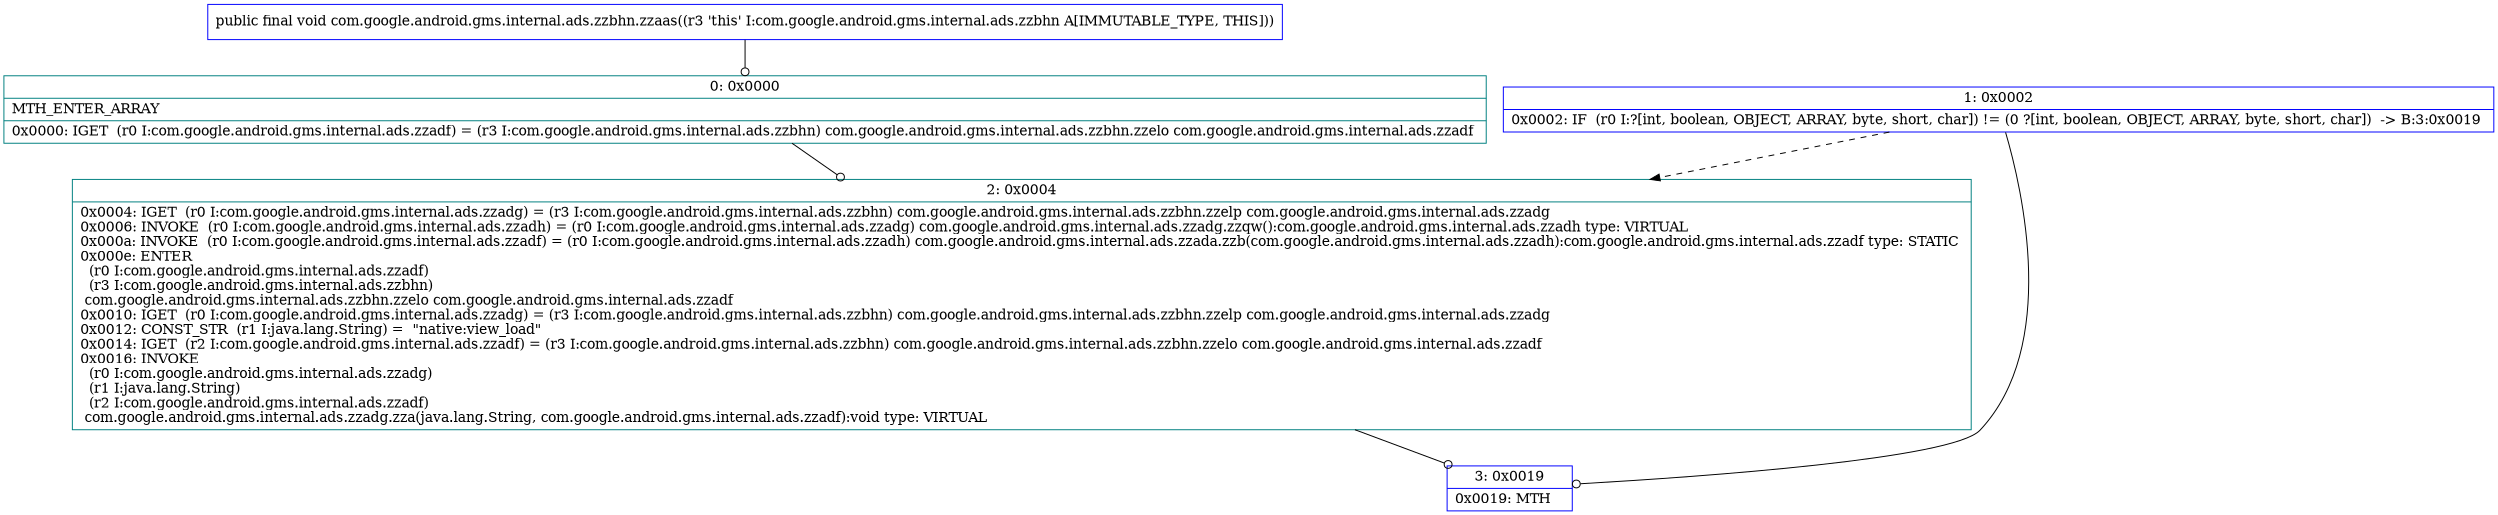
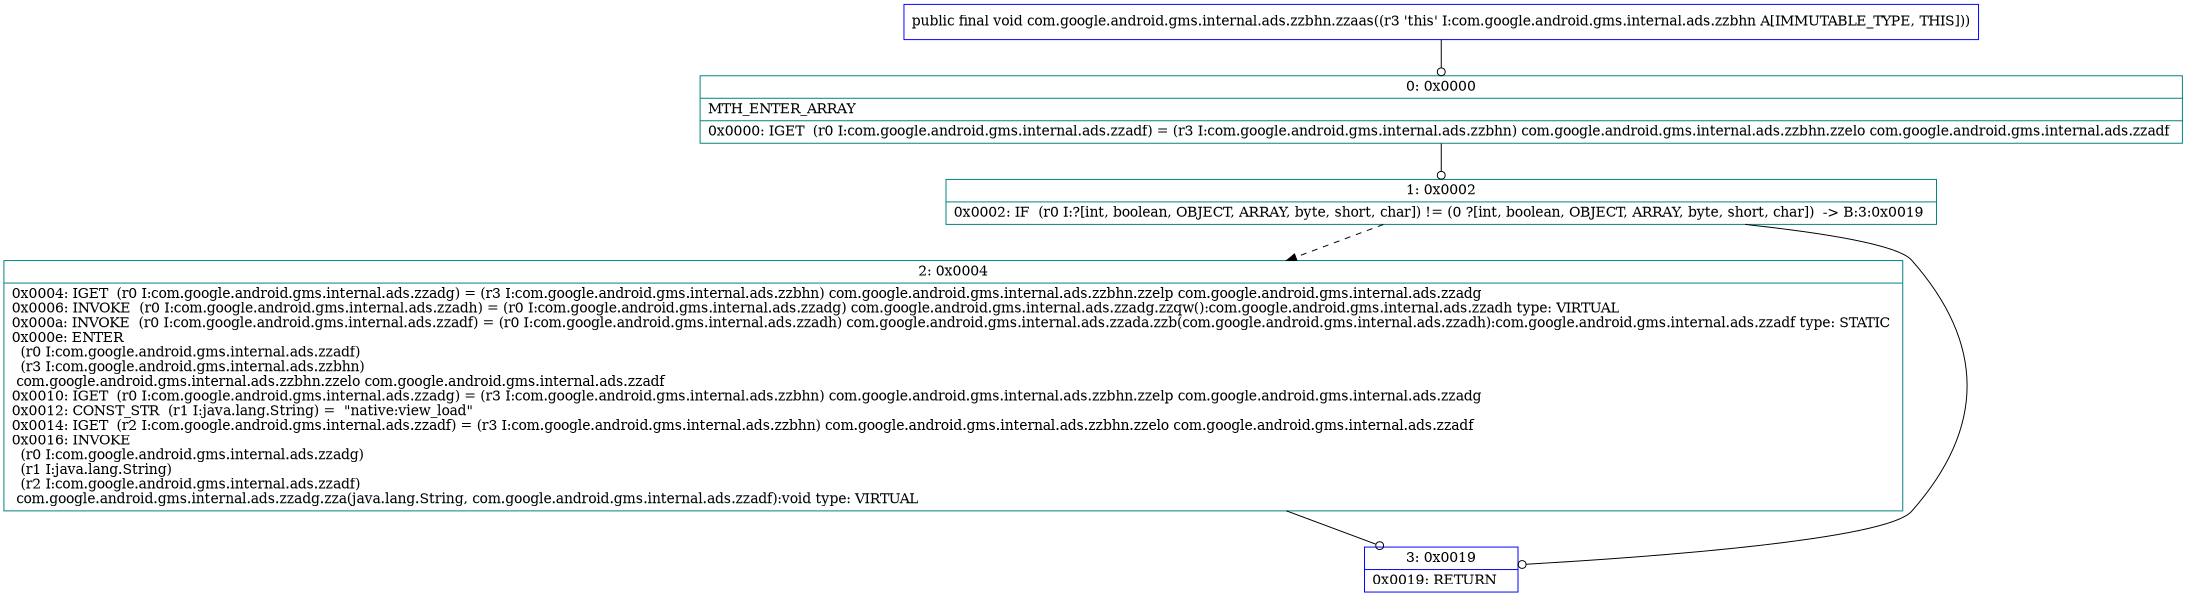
  digraph {
    node [color=teal shape=record]
    edge [arrowhead=odot]
    n1 [label="{0\:\ 0x0000|MTH_ENTER_ARRAY\l|0x0000: IGET  (r0 I:com.google.android.gms.internal.ads.zzadf) = (r3 I:com.google.android.gms.internal.ads.zzbhn) com.google.android.gms.internal.ads.zzbhn.zzelo com.google.android.gms.internal.ads.zzadf \l}"]
-   n2 [color=blue label="{1\:\ 0x0002|0x0002: IF  (r0 I:?[int, boolean, OBJECT, ARRAY, byte, short, char]) != (0 ?[int, boolean, OBJECT, ARRAY, byte, short, char])  \-\> B:3:0x0019 \l}"]
+   n2 [label="{1\:\ 0x0002|0x0002: IF  (r0 I:?[int, boolean, OBJECT, ARRAY, byte, short, char]) != (0 ?[int, boolean, OBJECT, ARRAY, byte, short, char])  \-\> B:3:0x0019 \l}"]
    n3 [label="{2\:\ 0x0004|0x0004: IGET  (r0 I:com.google.android.gms.internal.ads.zzadg) = (r3 I:com.google.android.gms.internal.ads.zzbhn) com.google.android.gms.internal.ads.zzbhn.zzelp com.google.android.gms.internal.ads.zzadg \l0x0006: INVOKE  (r0 I:com.google.android.gms.internal.ads.zzadh) = (r0 I:com.google.android.gms.internal.ads.zzadg) com.google.android.gms.internal.ads.zzadg.zzqw():com.google.android.gms.internal.ads.zzadh type: VIRTUAL \l0x000a: INVOKE  (r0 I:com.google.android.gms.internal.ads.zzadf) = (r0 I:com.google.android.gms.internal.ads.zzadh) com.google.android.gms.internal.ads.zzada.zzb(com.google.android.gms.internal.ads.zzadh):com.google.android.gms.internal.ads.zzadf type: STATIC \l0x000e: ENTER  \l  (r0 I:com.google.android.gms.internal.ads.zzadf)\l  (r3 I:com.google.android.gms.internal.ads.zzbhn)\l com.google.android.gms.internal.ads.zzbhn.zzelo com.google.android.gms.internal.ads.zzadf \l0x0010: IGET  (r0 I:com.google.android.gms.internal.ads.zzadg) = (r3 I:com.google.android.gms.internal.ads.zzbhn) com.google.android.gms.internal.ads.zzbhn.zzelp com.google.android.gms.internal.ads.zzadg \l0x0012: CONST_STR  (r1 I:java.lang.String) =  \"native:view_load\" \l0x0014: IGET  (r2 I:com.google.android.gms.internal.ads.zzadf) = (r3 I:com.google.android.gms.internal.ads.zzbhn) com.google.android.gms.internal.ads.zzbhn.zzelo com.google.android.gms.internal.ads.zzadf \l0x0016: INVOKE  \l  (r0 I:com.google.android.gms.internal.ads.zzadg)\l  (r1 I:java.lang.String)\l  (r2 I:com.google.android.gms.internal.ads.zzadf)\l com.google.android.gms.internal.ads.zzadg.zza(java.lang.String, com.google.android.gms.internal.ads.zzadf):void type: VIRTUAL \l}"]
-   n4 [color=blue label="{3\:\ 0x0019|0x0019: MTH   \l}"]
+   n4 [color=blue label="{3\:\ 0x0019|0x0019: RETURN   \l}"]
    n5 [color=blue label="{public final void com.google.android.gms.internal.ads.zzbhn.zzaas((r3 'this' I:com.google.android.gms.internal.ads.zzbhn A[IMMUTABLE_TYPE, THIS])) }"]
-   n1 -> n3
+   n1 -> n2
    n2 -> n3 [arrowhead=normal style=dashed]
    n2 -> n4
    n3 -> n4
    n5 -> n1
  }
